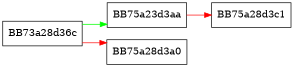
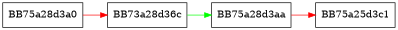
  digraph {
    rankdir=LR
    splines=ortho
    node [shape=box]
    edge [color=red]
    n1 [label=BB73a28d36c]
-   BB75a28d3aa [label=BB75a23d3aa]
+   BB75a28d3aa
    BB75a28d3a0
-   BB75a28d3c1
+   BB75a28d3c1 [label=BB75a25d3c1]
    n1 -> BB75a28d3aa [color=green]
-   n1 -> BB75a28d3a0
+   BB75a28d3a0 -> n1
    BB75a28d3aa -> BB75a28d3c1
  }
